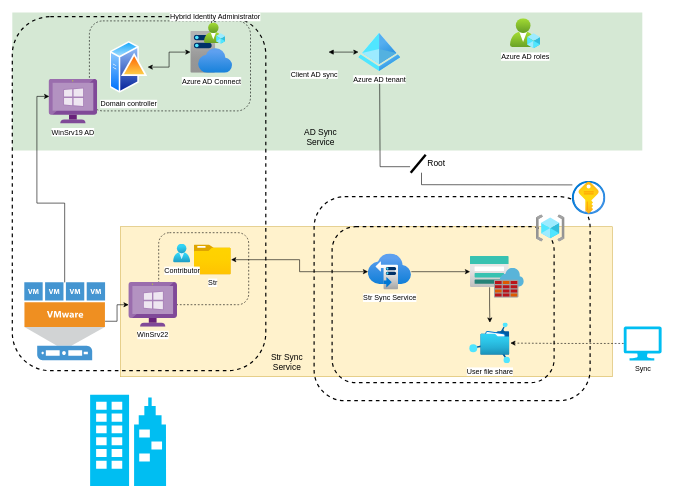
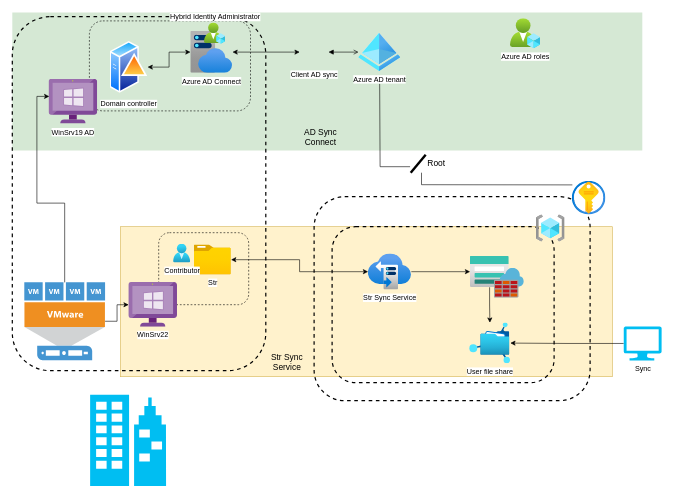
  <mxCell id="0" />
  <mxCell id="1" parent="0" />
  <mxCell id="2" value="" style="rounded=0;whiteSpace=wrap;html=1;fillColor=#fff2cc;strokeColor=#d6b656;" parent="1" vertex="1"><mxGeometry x="200" y="377" width="820" height="250" as="geometry" /></mxCell>
  <mxCell id="3" value="" style="rounded=0;whiteSpace=wrap;html=1;fillColor=#d5e8d4;strokeColor=none;" parent="1" vertex="1"><mxGeometry x="20" y="20" width="1050" height="230" as="geometry" /></mxCell>
  <mxCell id="4" value="" style="rounded=1;whiteSpace=wrap;html=1;fillColor=none;strokeWidth=2;dashed=1;" parent="1" vertex="1"><mxGeometry x="20" y="27" width="422.5" height="590" as="geometry" /></mxCell>
  <mxCell id="5" value="" style="rounded=1;whiteSpace=wrap;html=1;fillColor=none;strokeWidth=2;dashed=1;movable=1;resizable=1;rotatable=1;deletable=1;editable=1;locked=0;connectable=1;align=center;" parent="1" vertex="1"><mxGeometry x="523" y="327" width="460" height="340" as="geometry" /></mxCell>
  <mxCell id="6" value="" style="rounded=1;whiteSpace=wrap;html=1;fillColor=none;dashed=1;" parent="1" vertex="1"><mxGeometry x="264" y="387" width="150" height="120" as="geometry" /></mxCell>
  <mxCell id="7" value="" style="rounded=1;whiteSpace=wrap;html=1;fillColor=none;dashed=1;" parent="1" vertex="1"><mxGeometry x="148.5" y="34" width="268.5" height="150" as="geometry" /></mxCell>
  <mxCell id="8" value="" style="rounded=1;whiteSpace=wrap;html=1;fillColor=none;strokeWidth=2;dashed=1;movable=1;resizable=1;rotatable=1;deletable=1;editable=1;locked=0;connectable=1;" parent="1" vertex="1"><mxGeometry x="553" y="377" width="370" height="260" as="geometry" /></mxCell>
  <mxCell id="9" style="edgeStyle=orthogonalEdgeStyle;rounded=0;orthogonalLoop=1;jettySize=auto;html=1;" parent="1" source="10" target="25" edge="1"><mxGeometry relative="1" as="geometry" /></mxCell>
  <mxCell id="10" value="Str Sync Service" style="image;aspect=fixed;html=1;points=[];align=center;fontSize=12;image=img/lib/azure2/storage/Storage_Sync_Services.svg;" parent="1" vertex="1"><mxGeometry x="613" y="422" width="72" height="60" as="geometry" /></mxCell>
  <mxCell id="11" value="User file share" style="image;aspect=fixed;html=1;points=[];align=center;fontSize=12;image=img/lib/azure2/storage/Azure_Fileshare.svg;" parent="1" vertex="1"><mxGeometry x="782" y="537" width="68" height="68" as="geometry" /></mxCell>
  <mxCell id="12" value="" style="image;aspect=fixed;html=1;points=[];align=center;fontSize=12;image=img/lib/azure2/security/Key_Vaults.svg;" parent="1" vertex="1"><mxGeometry x="953" y="301" width="56" height="56" as="geometry" /></mxCell>
  <mxCell id="13" value="" style="verticalLabelPosition=bottom;html=1;verticalAlign=top;align=center;strokeColor=none;fillColor=#00BEF2;shape=mxgraph.azure.enterprise;pointerEvents=1;" parent="1" vertex="1"><mxGeometry x="149.72" y="657" width="126.57" height="152" as="geometry" /></mxCell>
  <mxCell id="14" value="WinSrv19 AD" style="image;sketch=0;aspect=fixed;html=1;points=[];align=center;fontSize=12;image=img/lib/mscae/VM_Windows_Non_Azure.svg;" parent="1" vertex="1"><mxGeometry x="81" y="131" width="80.98" height="74.5" as="geometry" /></mxCell>
  <mxCell id="15" value="WinSrv22" style="image;sketch=0;aspect=fixed;html=1;points=[];align=center;fontSize=12;image=img/lib/mscae/VM_Windows_Non_Azure.svg;" parent="1" vertex="1"><mxGeometry x="214" y="469.75" width="80.98" height="74.5" as="geometry" /></mxCell>
  <mxCell id="16" style="edgeStyle=orthogonalEdgeStyle;rounded=0;orthogonalLoop=1;jettySize=auto;html=1;" parent="1" source="18" target="15" edge="1"><mxGeometry relative="1" as="geometry" /></mxCell>
  <mxCell id="17" style="edgeStyle=orthogonalEdgeStyle;rounded=0;orthogonalLoop=1;jettySize=auto;html=1;entryX=0.008;entryY=0.387;entryDx=0;entryDy=0;entryPerimeter=0;" parent="1" source="18" target="14" edge="1"><mxGeometry relative="1" as="geometry" /></mxCell>
  <mxCell id="18" value="" style="pointerEvents=1;shadow=0;dashed=0;html=1;strokeColor=none;fillColor=#4495D1;labelPosition=center;verticalLabelPosition=bottom;verticalAlign=top;align=center;outlineConnect=0;shape=mxgraph.veeam.vmware_host;" parent="1" vertex="1"><mxGeometry x="40" y="469.75" width="134.63" height="129.64" as="geometry" /></mxCell>
  <mxCell id="19" value="Azure AD tenant" style="image;aspect=fixed;html=1;points=[];align=center;fontSize=12;image=img/lib/azure2/identity/Azure_Active_Directory.svg;" parent="1" vertex="1"><mxGeometry x="597" y="54" width="70" height="64" as="geometry" /></mxCell>
- <mxCell id="20" style="edgeStyle=orthogonalEdgeStyle;rounded=0;orthogonalLoop=1;jettySize=auto;html=1;startArrow=block;startFill=1;" parent="1" source="21" target="19" edge="1"><mxGeometry relative="1" as="geometry" /></mxCell>
+ <mxCell id="20" style="edgeStyle=orthogonalEdgeStyle;rounded=0;orthogonalLoop=1;jettySize=auto;html=1;startArrow=block;startFill=1;endArrow=open;" parent="1" source="21" target="19" edge="1"><mxGeometry relative="1" as="geometry" /></mxCell>
  <mxCell id="21" value="Client AD sync" style="shape=image;html=1;verticalAlign=top;verticalLabelPosition=bottom;labelBackgroundColor=#ffffff;imageAspect=0;aspect=fixed;image=https://cdn1.iconfinder.com/data/icons/unicons-line-vol-6/24/sync-128.png" parent="1" vertex="1"><mxGeometry x="499" y="62" width="48" height="48" as="geometry" /></mxCell>
  <mxCell id="22" value="" style="edgeStyle=orthogonalEdgeStyle;rounded=0;orthogonalLoop=1;jettySize=auto;html=1;startArrow=classic;startFill=1;" parent="1" source="23" target="29" edge="1"><mxGeometry relative="1" as="geometry" /></mxCell>
  <mxCell id="23" value="Domain controller" style="image;aspect=fixed;perimeter=ellipsePerimeter;html=1;align=center;shadow=0;dashed=0;spacingTop=3;image=img/lib/active_directory/domain_controller.svg;" parent="1" vertex="1"><mxGeometry x="182.5" y="66" width="63" height="90" as="geometry" /></mxCell>
  <mxCell id="24" value="" style="group" parent="1" vertex="1" connectable="0"><mxGeometry x="783" y="426" width="90" height="70" as="geometry" /></mxCell>
  <mxCell id="25" value="" style="image;aspect=fixed;html=1;points=[];align=center;fontSize=12;image=img/lib/azure2/storage/Storage_Accounts.svg;movable=1;resizable=1;rotatable=1;deletable=1;editable=1;locked=0;connectable=1;" parent="24" vertex="1"><mxGeometry width="65" height="52" as="geometry" /></mxCell>
  <mxCell id="26" value="" style="image;sketch=0;aspect=fixed;html=1;points=[];align=center;fontSize=12;image=img/lib/mscae/Azure_Firewall.svg;movable=1;resizable=1;rotatable=1;deletable=1;editable=1;locked=0;connectable=1;" parent="24" vertex="1"><mxGeometry x="40" y="20" width="50" height="50" as="geometry" /></mxCell>
  <mxCell id="27" value="" style="image;aspect=fixed;html=1;points=[];align=center;fontSize=12;image=img/lib/azure2/general/Resource_Groups.svg;" parent="1" vertex="1"><mxGeometry x="893" y="357" width="48" height="45.18" as="geometry" /></mxCell>
- <mxCell id="28" style="edgeStyle=orthogonalEdgeStyle;rounded=0;orthogonalLoop=1;jettySize=auto;html=1;startArrow=classic;startFill=1;" parent="1" source="29" target="41" edge="1"><mxGeometry relative="1" as="geometry"><mxPoint x="526" y="86" as="targetPoint" /></mxGeometry></mxCell>
+ <mxCell id="28" style="edgeStyle=orthogonalEdgeStyle;rounded=0;orthogonalLoop=1;jettySize=auto;html=1;entryX=0;entryY=0.5;entryDx=0;entryDy=0;startArrow=classic;startFill=1;" parent="1" source="29" target="21" edge="1"><mxGeometry relative="1" as="geometry"><mxPoint x="526" y="86" as="targetPoint" /></mxGeometry></mxCell>
  <mxCell id="29" value="Azure AD Connect" style="image;aspect=fixed;html=1;points=[];align=center;fontSize=12;image=img/lib/azure2/app_services/App_Service_Plans.svg;" parent="1" vertex="1"><mxGeometry x="317" y="51" width="70" height="70" as="geometry" /></mxCell>
  <mxCell id="30" value="" style="shape=image;verticalLabelPosition=bottom;labelBackgroundColor=default;verticalAlign=top;aspect=fixed;imageAspect=0;image=https://arunpotti.files.wordpress.com/2021/12/microsoft_azure.svg_.png;" parent="1" vertex="1"><mxGeometry x="718" y="687" width="70" height="70" as="geometry" /></mxCell>
  <mxCell id="31" style="edgeStyle=orthogonalEdgeStyle;rounded=0;orthogonalLoop=1;jettySize=auto;html=1;startArrow=classic;startFill=1;" parent="1" source="32" target="10" edge="1"><mxGeometry relative="1" as="geometry" /></mxCell>
  <mxCell id="32" value="Str" style="image;aspect=fixed;html=1;points=[];align=center;fontSize=12;image=img/lib/azure2/general/Folder_Blank.svg;" parent="1" vertex="1"><mxGeometry x="323" y="407" width="61.61" height="50" as="geometry" /></mxCell>
  <mxCell id="33" style="edgeStyle=orthogonalEdgeStyle;rounded=0;orthogonalLoop=1;jettySize=auto;html=1;" parent="1" source="25" target="11" edge="1"><mxGeometry relative="1" as="geometry" /></mxCell>
- <mxCell id="34" style="edgeStyle=orthogonalEdgeStyle;rounded=0;orthogonalLoop=1;jettySize=auto;html=1;dashed=1;" parent="1" source="35" target="11" edge="1"><mxGeometry relative="1" as="geometry" /></mxCell>
+ <mxCell id="34" style="edgeStyle=orthogonalEdgeStyle;rounded=0;orthogonalLoop=1;jettySize=auto;html=1;" parent="1" source="35" target="11" edge="1"><mxGeometry relative="1" as="geometry" /></mxCell>
  <mxCell id="35" value="Sync" style="verticalLabelPosition=bottom;html=1;verticalAlign=top;align=center;strokeColor=none;fillColor=#00BEF2;shape=mxgraph.azure.computer;pointerEvents=1;" parent="1" vertex="1"><mxGeometry x="1039" y="543.1" width="63.22" height="56.9" as="geometry" /></mxCell>
  <mxCell id="36" value="" style="endArrow=none;html=1;rounded=0;strokeWidth=4;" parent="1" edge="1"><mxGeometry width="50" height="50" relative="1" as="geometry"><mxPoint x="684" y="287" as="sourcePoint" /><mxPoint x="709" y="257" as="targetPoint" /></mxGeometry></mxCell>
  <mxCell id="37" value="Root" style="text;html=1;strokeColor=none;fillColor=none;align=center;verticalAlign=middle;whiteSpace=wrap;rounded=0;fontSize=14;" parent="1" vertex="1"><mxGeometry x="702" y="257" width="50" height="30" as="geometry" /></mxCell>
  <mxCell id="38" value="Azure AD roles" style="image;aspect=fixed;html=1;points=[];align=center;fontSize=12;image=img/lib/azure2/intune/Azure_AD_Roles_and_Administrators.svg;" parent="1" vertex="1"><mxGeometry x="850" y="30" width="50" height="50" as="geometry" /></mxCell>
  <mxCell id="39" value="" style="endArrow=none;html=1;rounded=0;startArrow=none;startFill=0;endFill=0;targetPerimeterSpacing=0;sourcePerimeterSpacing=21;" parent="1" source="19" edge="1"><mxGeometry width="50" height="50" relative="1" as="geometry"><mxPoint x="553" y="410" as="sourcePoint" /><mxPoint x="683" y="277" as="targetPoint" /><Array as="points"><mxPoint x="633" y="277" /></Array></mxGeometry></mxCell>
  <mxCell id="40" value="Contributor" style="image;aspect=fixed;html=1;points=[];align=center;fontSize=12;image=img/lib/azure2/identity/Users.svg;" parent="1" vertex="1"><mxGeometry x="288.45" y="405.78" width="28.55" height="31.22" as="geometry" /></mxCell>
  <mxCell id="41" value="Hybrid Identity Administrator" style="image;aspect=fixed;html=1;points=[];align=center;fontSize=12;image=img/lib/azure2/intune/Azure_AD_Roles_and_Administrators.svg;verticalAlign=bottom;labelPosition=center;verticalLabelPosition=top;" parent="1" vertex="1"><mxGeometry x="340" y="37.25" width="35.5" height="35.5" as="geometry" /></mxCell>
  <mxCell id="42" value="" style="endArrow=none;html=1;rounded=0;entryX=0;entryY=1;entryDx=0;entryDy=0;exitX=0.008;exitY=0.113;exitDx=0;exitDy=0;exitPerimeter=0;" parent="1" source="12" target="37" edge="1"><mxGeometry width="50" height="50" relative="1" as="geometry"><mxPoint x="653" y="447" as="sourcePoint" /><mxPoint x="703" y="397" as="targetPoint" /><Array as="points"><mxPoint x="702" y="307" /></Array></mxGeometry></mxCell>
- <mxCell id="43" value="AD Sync Service" style="text;html=1;strokeColor=none;fillColor=none;align=center;verticalAlign=middle;whiteSpace=wrap;rounded=0;fontSize=14;" vertex="1" parent="1"><mxGeometry x="499" y="211" width="70" height="34.09" as="geometry" /></mxCell>
+ <mxCell id="43" value="AD Sync Connect" style="text;html=1;strokeColor=none;fillColor=none;align=center;verticalAlign=middle;whiteSpace=wrap;rounded=0;fontSize=14;" vertex="1" parent="1"><mxGeometry x="499" y="211" width="70" height="34.09" as="geometry" /></mxCell>
  <mxCell id="44" value="Str Sync Service" style="text;html=1;strokeColor=none;fillColor=none;align=center;verticalAlign=middle;whiteSpace=wrap;rounded=0;fontSize=14;" vertex="1" parent="1"><mxGeometry x="442.5" y="585.91" width="70" height="34.09" as="geometry" /></mxCell>
